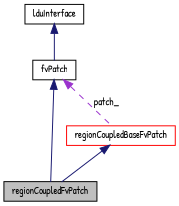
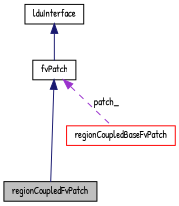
  digraph {
    fontname="Patrick Hand"
    node [color=black fontname="Patrick Hand" fontsize=10 shape=record]
    edge [color=midnightblue dir=back fontname="Patrick Hand" fontsize=10 labelfontname=FreeSans labelfontsize=10 style=solid]
    n1 [fillcolor=grey75 fontcolor=black height=0.2 label=regionCoupledFvPatch style=filled width=0.4]
    n2 [height=0.2 label=lduInterface width=0.4]
    n3 [height=0.2 label=fvPatch width=0.4]
    n4 [color=red height=0.2 label=regionCoupledBaseFvPatch width=0.4]
    n2 -> n3
    n3 -> n1
    n3 -> n4 [color=darkorchid3 label=" patch_" style=dashed]
-   n4 -> n1
  }
